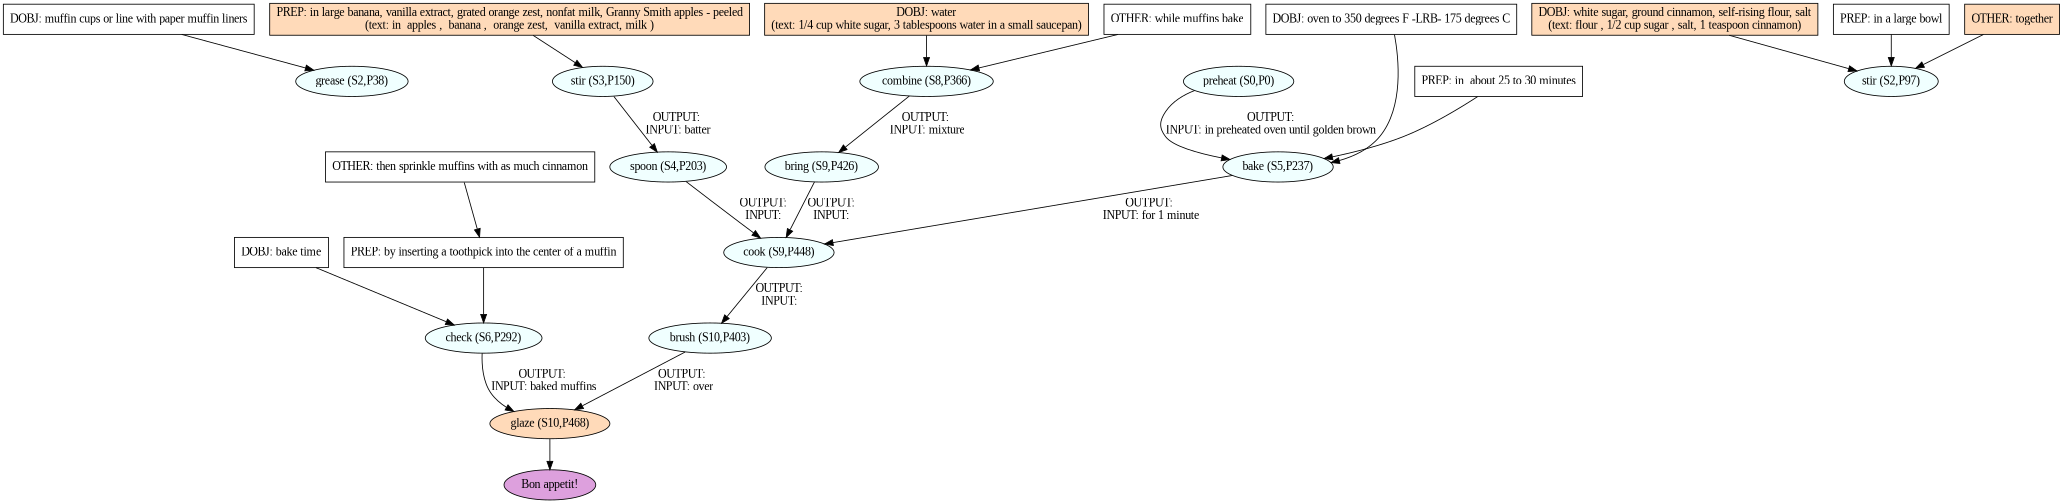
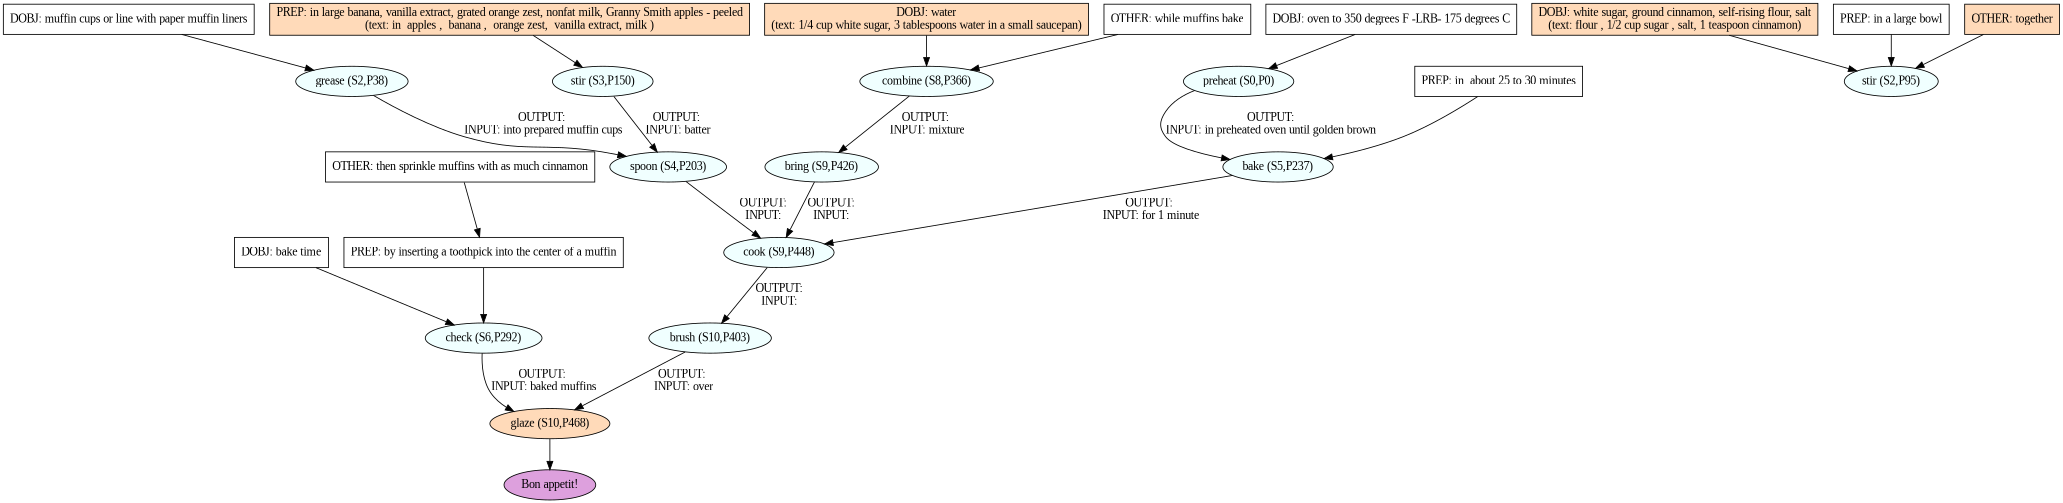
  digraph {
    fontname="Liberation Serif"
    node [fillcolor=azure fontname="Liberation Serif" shape=oval style=filled]
    edge [fontname="Liberation Serif"]
    n1 [label="preheat (S0,P0)"]
    n2 [label="bake (S5,P237)"]
    n3 [label="cook (S9,P448)"]
    n4 [label="grease (S2,P38)"]
    n5 [label="spoon (S4,P203)"]
-   n6 [label="stir (S2,P97)"]
+   n6 [label="stir (S2,P95)"]
    n7 [label="stir (S3,P150)"]
    n8 [label="brush (S10,P403)"]
    n9 [label="check (S6,P292)"]
    n10 [fillcolor=peachpuff label="glaze (S10,P468)"]
    n11 [fillcolor=plum label="Bon appetit!"]
    n12 [label="combine (S8,P366)"]
    n13 [label="bring (S9,P426)"]
    n14 [fillcolor=white label="DOBJ: muffin cups or line with paper muffin liners" shape=box]
    n15 [fillcolor=peachpuff label="DOBJ: water\n(text: 1/4 cup white sugar, 3 tablespoons water in a small saucepan)" shape=box]
    n16 [fillcolor=white label="OTHER: while muffins bake" shape=box]
    n17 [fillcolor=white label="DOBJ: bake time" shape=box]
    n18 [fillcolor=white label="PREP: by inserting a toothpick into the center of a muffin" shape=box]
    n19 [fillcolor=peachpuff label="DOBJ: white sugar, ground cinnamon, self-rising flour, salt\n(text: flour , 1/2 cup sugar , salt, 1 teaspoon cinnamon)" shape=box]
    n20 [fillcolor=white label="PREP: in a large bowl" shape=box]
    n21 [fillcolor=peachpuff label="OTHER: together" shape=box]
    n22 [fillcolor=white label="DOBJ: oven to 350 degrees F -LRB- 175 degrees C" shape=box]
    n23 [fillcolor=peachpuff label="PREP: in large banana, vanilla extract, grated orange zest, nonfat milk, Granny Smith apples - peeled\n(text: in  apples ,  banana ,  orange zest,  vanilla extract, milk )" shape=box]
    n24 [fillcolor=white label="PREP: in  about 25 to 30 minutes" shape=box]
    n25 [fillcolor=white label="OTHER: then sprinkle muffins with as much cinnamon" shape=box]
    n1 -> n2 [label="OUTPUT: \nINPUT: in preheated oven until golden brown "]
    n2 -> n3 [label="OUTPUT: \nINPUT: for 1 minute"]
    n3 -> n8 [label="OUTPUT: \nINPUT: "]
+   n4 -> n5 [label="OUTPUT: \nINPUT: into prepared muffin cups"]
    n5 -> n3 [label="OUTPUT: \nINPUT: "]
    n7 -> n5 [label="OUTPUT: \nINPUT: batter"]
    n8 -> n10 [label="OUTPUT: \nINPUT: over"]
    n9 -> n10 [label="OUTPUT: \nINPUT: baked muffins"]
    n10 -> n11
    n12 -> n13 [label="OUTPUT: \nINPUT: mixture"]
    n13 -> n3 [label="OUTPUT: \nINPUT: "]
    n14 -> n4
    n15 -> n12
    n16 -> n12
    n17 -> n9
    n18 -> n9
    n19 -> n6
    n20 -> n6
    n21 -> n6
-   n22 -> n2
+   n22 -> n1
    n23 -> n7
    n24 -> n2
    n25 -> n18
  }
